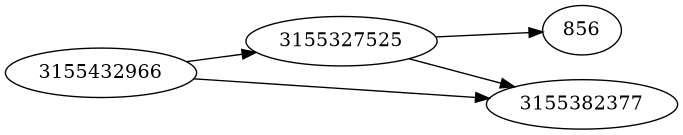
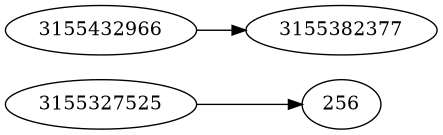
  strict digraph {
    rankdir=LR
    n1 [label=3155327525]
-   256 [label=856]
+   256
    3155382377
    3155432966
    n1 -> 256
-   n1 -> 3155382377
-   3155432966 -> n1
    3155432966 -> 3155382377
  }
